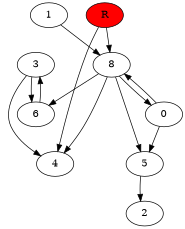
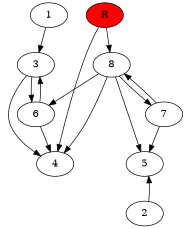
  digraph {
    1
    3
    6
    4
    2
    5
-   7 [label=0]
+   7
    8
    R [fillcolor="#ff0000" style=filled]
-   1 -> 8
+   1 -> 3
    3 -> 6
    3 -> 4
    6 -> 3
-   5 -> 2
+   6 -> 4
+   2 -> 5
    7 -> 5
    7 -> 8
    8 -> 6
    8 -> 4
    8 -> 5
    8 -> 7
    R -> 4
    R -> 8
  }
